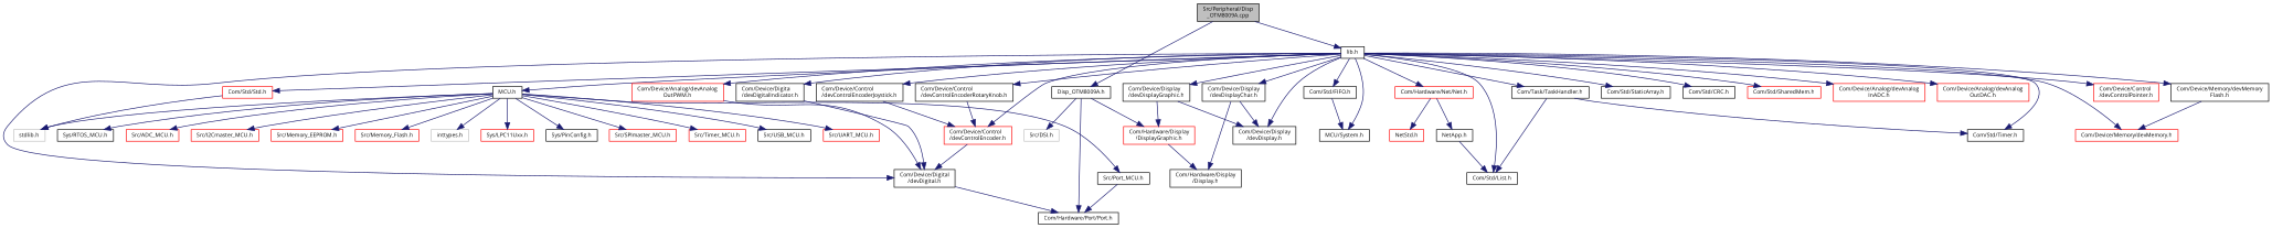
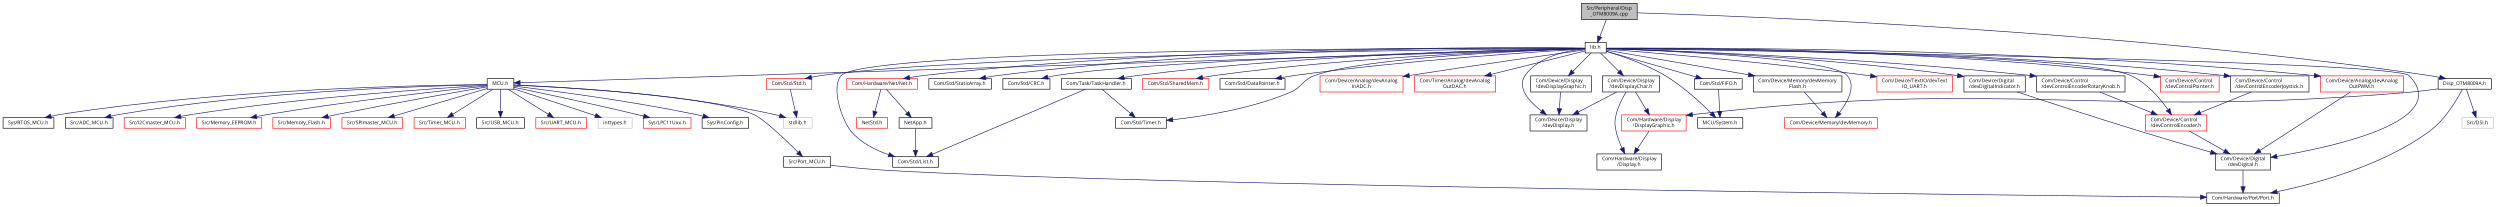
  digraph {
    fontname="Open Sans"
    node [color=black fillcolor=white fontname="Open Sans" fontsize=8 shape=record style=filled]
    edge [color=midnightblue fontname="Open Sans" fontsize=8 labelfontname=Sans labelfontsize=8 style=solid]
    n1 [fillcolor=grey75 fontcolor=black height=0.2 label="Src/Peripheral/Disp\l_OTM8009A.cpp" width=0.4]
    n2 [height=0.2 label="lib.h" width=0.4]
    n3 [height=0.2 label="Disp_OTM8009A.h" width=0.4]
    n4 [height=0.2 label="MCU/System.h" width=0.4]
    n5 [height=0.2 label="MCU.h" width=0.4]
    n6 [color=red height=0.2 label="Com/Hardware/Net/Net.h" width=0.4]
    n7 [height=0.2 label="Com/Std/List.h" width=0.4]
    n8 [color=red height=0.2 label="Com/Std/Std.h" width=0.4]
    n9 [height=0.2 label="Com/Std/StaticArray.h" width=0.4]
    n10 [height=0.2 label="Com/Std/CRC.h" width=0.4]
    n11 [height=0.2 label="Com/Std/FIFO.h" width=0.4]
    n12 [color=red height=0.2 label="Com/Std/SharedMem.h" width=0.4]
+   n13 [height=0.2 label="Com/Std/DataPointer.h" width=0.4]
    n14 [height=0.2 label="Com/Std/Timer.h" width=0.4]
    n15 [color=red height=0.2 label="Com/Device/Analog/devAnalog\lInADC.h" width=0.4]
-   n16 [color=red height=0.2 label="Com/Device/Analog/devAnalog\lOutDAC.h" width=0.4]
+   n16 [color=red height=0.2 label="Com/Timer/Analog/devAnalog\lOutDAC.h" width=0.4]
    n17 [color=red height=0.2 label="Com/Device/Analog/devAnalog\lOutPWM.h" width=0.4]
    n18 [height=0.2 label="Com/Device/Digital\l/devDigital.h" width=0.4]
    n19 [height=0.2 label="Com/Device/Digital\l/devDigitalIndicator.h" width=0.4]
    n20 [height=0.2 label="Com/Device/Display\l/devDisplay.h" width=0.4]
    n21 [height=0.2 label="Com/Device/Display\l/devDisplayChar.h" width=0.4]
    n22 [height=0.2 label="Com/Device/Display\l/devDisplayGraphic.h" width=0.4]
    n23 [color=red height=0.2 label="Com/Device/Memory/devMemory.h" width=0.4]
    n24 [height=0.2 label="Com/Device/Memory/devMemory\lFlash.h" width=0.4]
+   n25 [color=red height=0.2 label="Com/Device/TextIO/devText\lIO_UART.h" width=0.4]
    n26 [color=red height=0.2 label="Com/Device/Control\l/devControlEncoder.h" width=0.4]
    n27 [height=0.2 label="Com/Device/Control\l/devControlEncoderJoystick.h" width=0.4]
    n28 [height=0.2 label="Com/Device/Control\l/devControlEncoderRotaryKnob.h" width=0.4]
    n29 [color=red height=0.2 label="Com/Device/Control\l/devControlPointer.h" width=0.4]
    n30 [height=0.2 label="Com/Task/TaskHandler.h" width=0.4]
    n31 [height=0.2 label="Com/Hardware/Port/Port.h" width=0.4]
    n32 [color=red height=0.2 label="Com/Hardware/Display\l/DisplayGraphic.h" width=0.4]
    n33 [color=grey75 height=0.2 label="Src/DSI.h" width=0.4]
    n34 [color=grey75 height=0.2 label="inttypes.h" width=0.4]
    n35 [color=red height=0.2 label="Sys/LPC11Uxx.h" width=0.4]
    n36 [color=grey75 height=0.2 label="stdlib.h" width=0.4]
    n37 [height=0.2 label="Sys/PinConfig.h" width=0.4]
    n38 [height=0.2 label="Sys/RTOS_MCU.h" width=0.4]
-   n39 [color=red height=0.2 label="Src/ADC_MCU.h" width=0.4]
+   n39 [height=0.2 label="Src/ADC_MCU.h" width=0.4]
    n40 [color=red height=0.2 label="Src/I2Cmaster_MCU.h" width=0.4]
    n41 [color=red height=0.2 label="Src/Memory_EEPROM.h" width=0.4]
    n42 [color=red height=0.2 label="Src/Memory_Flash.h" width=0.4]
    n43 [height=0.2 label="Src/Port_MCU.h" width=0.4]
    n44 [color=red height=0.2 label="Src/SPImaster_MCU.h" width=0.4]
    n45 [color=red height=0.2 label="Src/Timer_MCU.h" width=0.4]
    n46 [height=0.2 label="Src/USB_MCU.h" width=0.4]
    n47 [color=red height=0.2 label="Src/UART_MCU.h" width=0.4]
    n48 [color=red height=0.2 label="NetStd.h" width=0.4]
    n49 [height=0.2 label="NetApp.h" width=0.4]
    n50 [height=0.2 label="Com/Hardware/Display\l/Display.h" width=0.4]
    n1 -> n2
    n1 -> n3
    n2 -> n4
    n2 -> n5
    n2 -> n6
    n2 -> n7
    n2 -> n8
    n2 -> n9
    n2 -> n10
    n2 -> n11
    n2 -> n12
+   n2 -> n13
    n2 -> n14
    n2 -> n15
    n2 -> n16
    n2 -> n17
    n2 -> n18
    n2 -> n19
    n2 -> n20
    n2 -> n21
    n2 -> n22
    n2 -> n23
    n2 -> n24
+   n2 -> n25
    n2 -> n26
    n2 -> n27
    n2 -> n28
    n2 -> n29
    n2 -> n30
    n3 -> n31
    n3 -> n32
    n3 -> n33
    n5 -> n34
    n5 -> n35
    n5 -> n36
    n5 -> n37
    n5 -> n38
    n5 -> n39
    n5 -> n40
    n5 -> n41
    n5 -> n42
    n5 -> n43
    n5 -> n44
    n5 -> n45
    n5 -> n46
    n5 -> n47
    n6 -> n48
    n6 -> n49
    n8 -> n36
    n11 -> n4
    n17 -> n18
    n18 -> n31
    n19 -> n18
    n21 -> n20
    n21 -> n50
    n22 -> n20
-   n22 -> n32
+   n21 -> n32
    n24 -> n23
    n26 -> n18
    n27 -> n26
    n28 -> n26
    n30 -> n7
    n30 -> n14
    n32 -> n50
    n43 -> n31
    n49 -> n7
  }
